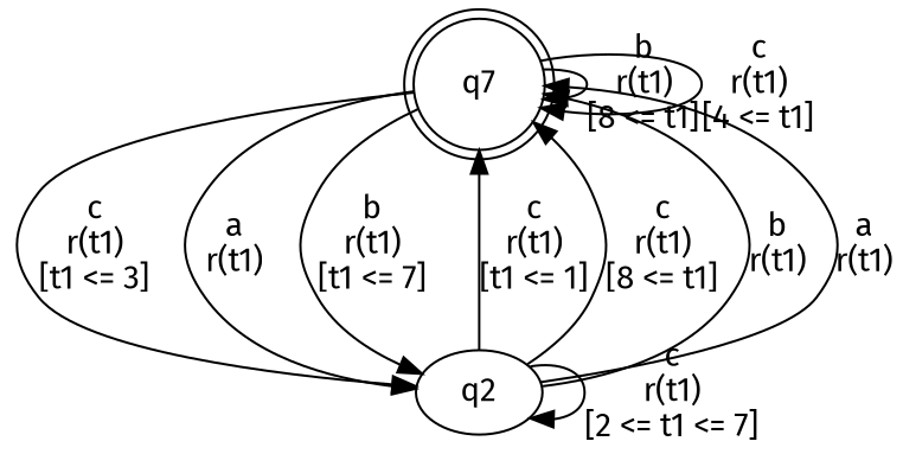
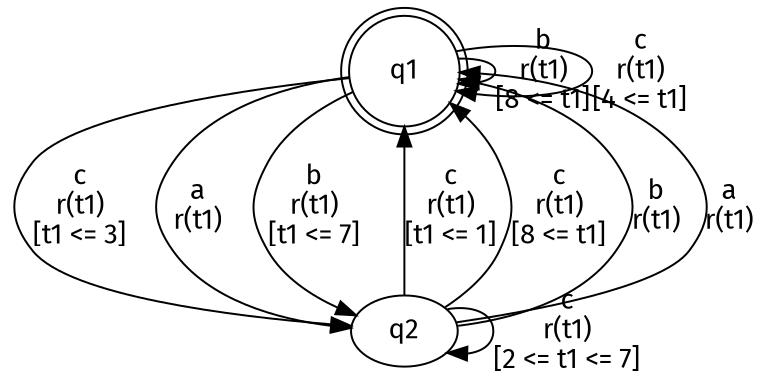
  digraph {
    fontname="Fira Sans"
    node [fontname="Fira Sans"]
    edge [fontname="Fira Sans"]
-   n1 [label=q7 shape=doublecircle]
+   n1 [label=q1 shape=doublecircle]
    n2 [label=q2]
    n1 -> n1 [label="b\nr(t1)\n[8 <= t1]"]
    n1 -> n1 [label="c\nr(t1)\n[4 <= t1]"]
    n1 -> n2 [label="c\nr(t1)\n[t1 <= 3]"]
    n1 -> n2 [label="a\nr(t1)\n"]
    n1 -> n2 [label="b\nr(t1)\n[t1 <= 7]"]
    n2 -> n1 [label="c\nr(t1)\n[t1 <= 1]"]
    n2 -> n1 [label="c\nr(t1)\n[8 <= t1]"]
    n2 -> n1 [label="b\nr(t1)\n"]
    n2 -> n1 [label="a\nr(t1)\n"]
    n2 -> n2 [label="c\nr(t1)\n[2 <= t1 <= 7]"]
  }
